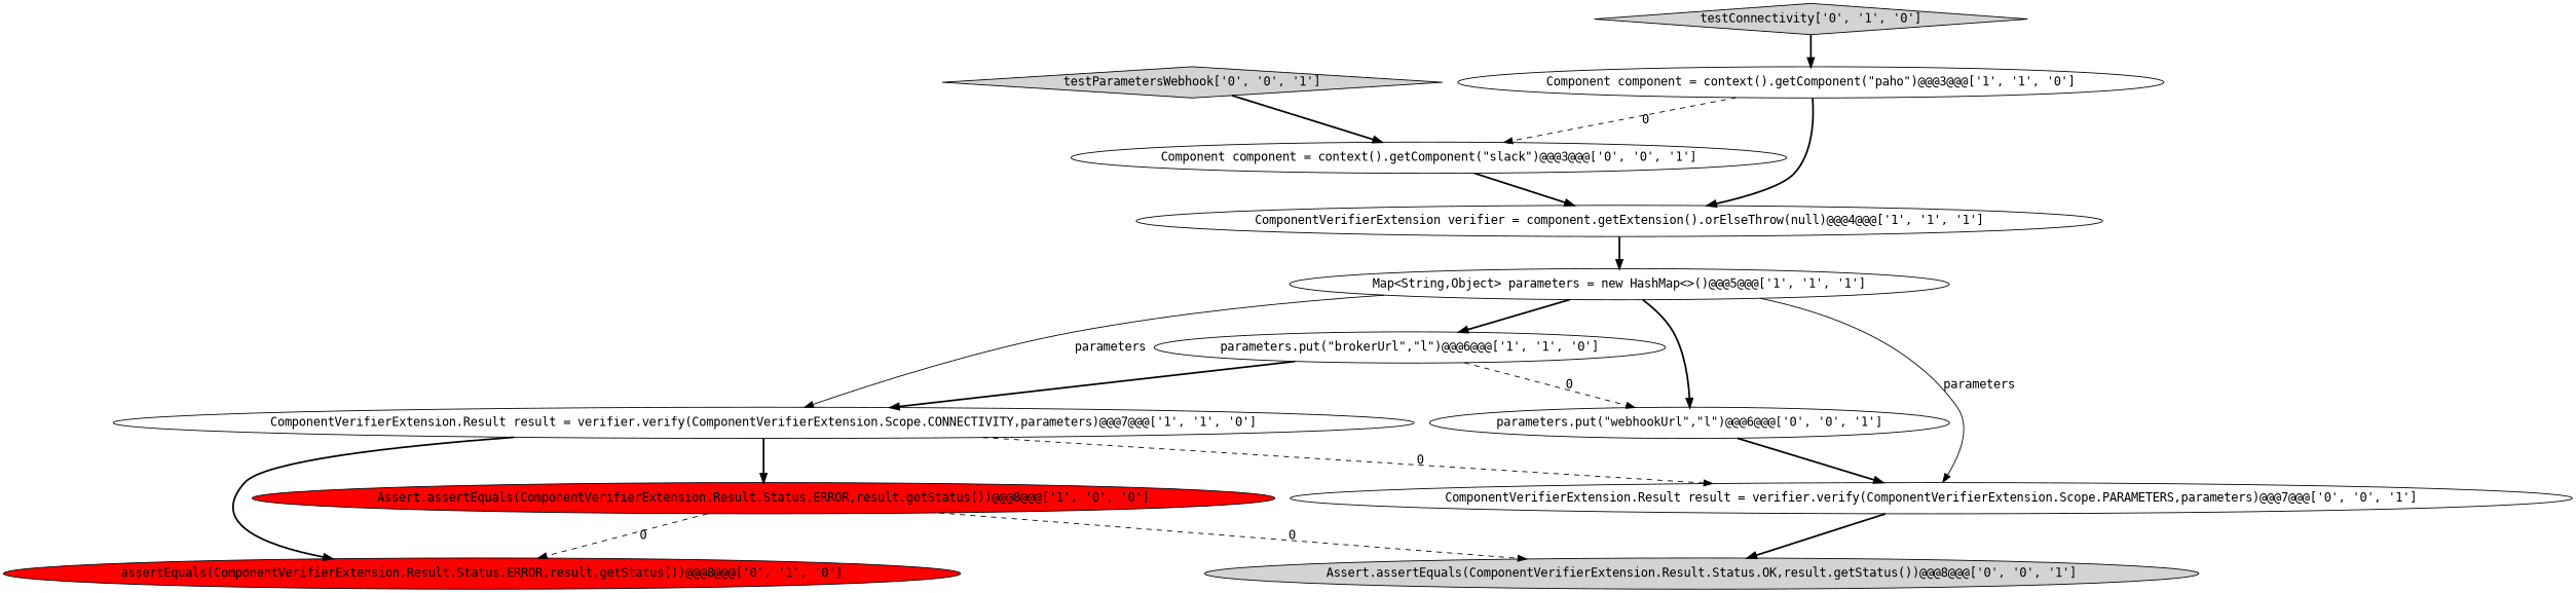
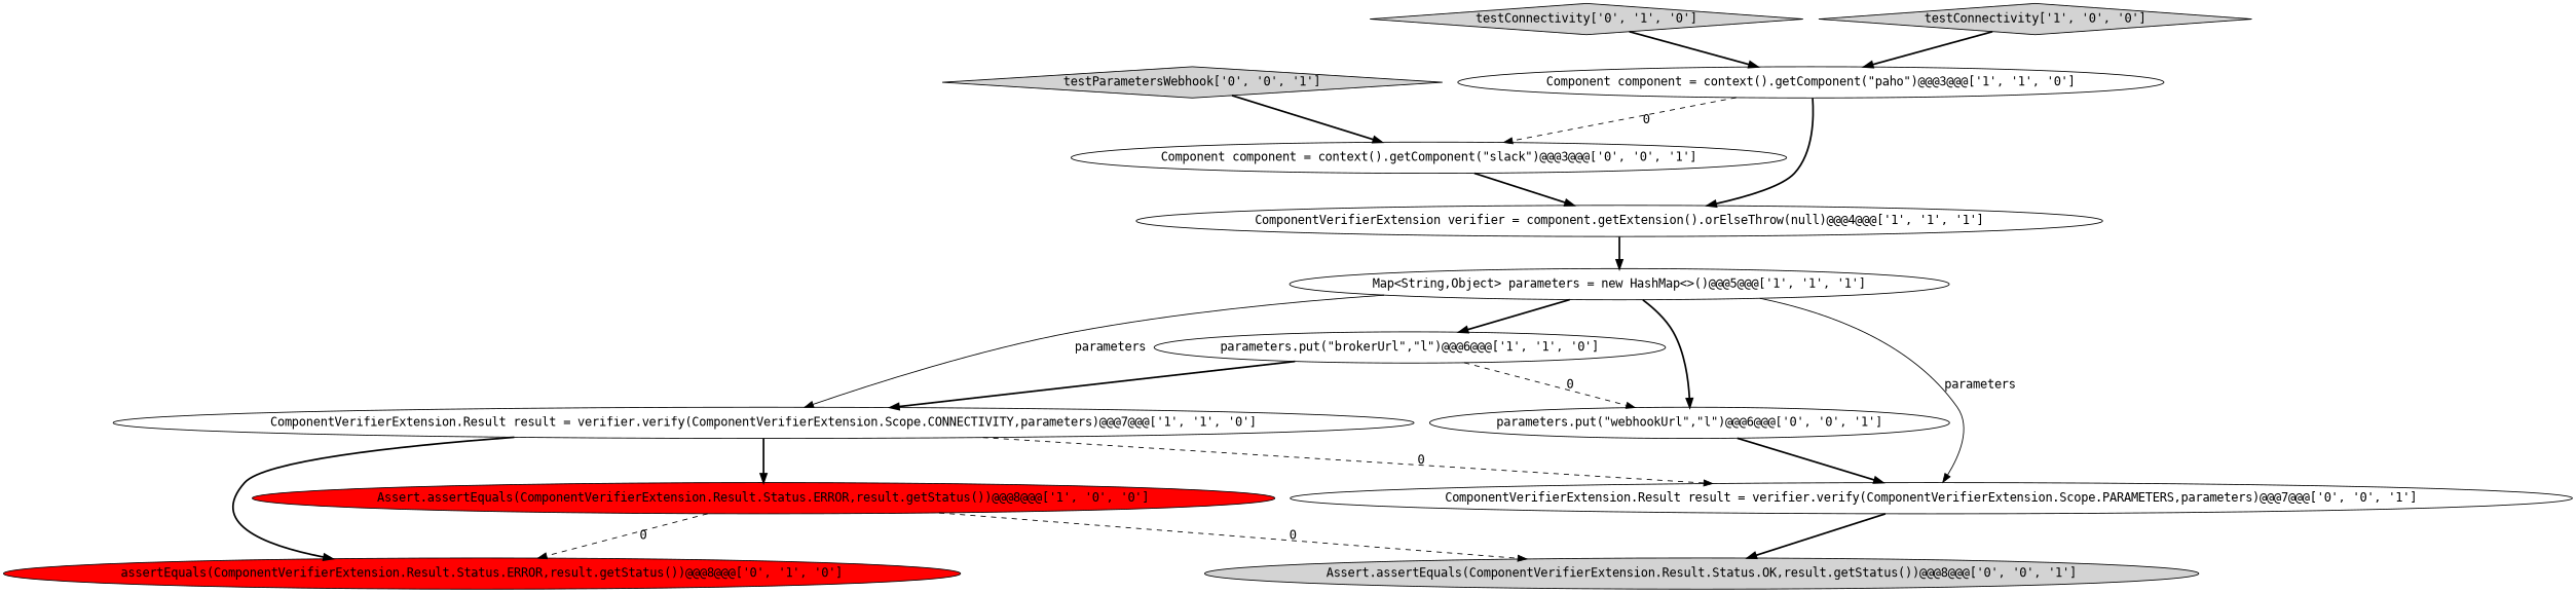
  digraph {
    fontname="DejaVu Sans Mono"
    node [fillcolor=white shape=ellipse style=filled fontname="DejaVu Sans Mono"]
    edge [style=bold fontname="DejaVu Sans Mono"]
    n1 [label="ComponentVerifierExtension.Result result = verifier.verify(ComponentVerifierExtension.Scope.PARAMETERS,parameters)@@@7@@@['0', '0', '1']"]
    n2 [fillcolor=lightgray label="Assert.assertEquals(ComponentVerifierExtension.Result.Status.OK,result.getStatus())@@@8@@@['0', '0', '1']"]
    n3 [fillcolor=lightgray label="testParametersWebhook['0', '0', '1']" shape=diamond]
    n4 [label="Component component = context().getComponent(\"slack\")@@@3@@@['0', '0', '1']"]
    n5 [fillcolor=lightgray label="testConnectivity['0', '1', '0']" shape=diamond]
    n6 [label="Component component = context().getComponent(\"paho\")@@@3@@@['1', '1', '0']"]
    n7 [label="ComponentVerifierExtension verifier = component.getExtension().orElseThrow(null)@@@4@@@['1', '1', '1']"]
    n8 [label="Map<String,Object> parameters = new HashMap<>()@@@5@@@['1', '1', '1']"]
    n9 [label="parameters.put(\"webhookUrl\",\"l\")@@@6@@@['0', '0', '1']"]
    n10 [fillcolor=red label="assertEquals(ComponentVerifierExtension.Result.Status.ERROR,result.getStatus())@@@8@@@['0', '1', '0']"]
    n11 [fillcolor=red label="Assert.assertEquals(ComponentVerifierExtension.Result.Status.ERROR,result.getStatus())@@@8@@@['1', '0', '0']"]
    n12 [label="ComponentVerifierExtension.Result result = verifier.verify(ComponentVerifierExtension.Scope.CONNECTIVITY,parameters)@@@7@@@['1', '1', '0']"]
    n13 [label="parameters.put(\"brokerUrl\",\"l\")@@@6@@@['1', '1', '0']"]
+   n14 [fillcolor=lightgray label="testConnectivity['1', '0', '0']" shape=diamond]
    n1 -> n2
    n3 -> n4
    n4 -> n7
    n5 -> n6
    n6 -> n4 [label=0 style=dashed]
    n6 -> n7
    n7 -> n8
    n8 -> n1 [label=parameters style=solid]
    n8 -> n9
    n8 -> n12 [label=parameters style=solid]
    n8 -> n13
    n9 -> n1
    n11 -> n2 [label=0 style=dashed]
    n11 -> n10 [label=0 style=dashed]
    n12 -> n1 [label=0 style=dashed]
    n12 -> n10
    n12 -> n11
    n13 -> n9 [label=0 style=dashed]
    n13 -> n12
+   n14 -> n6
  }
